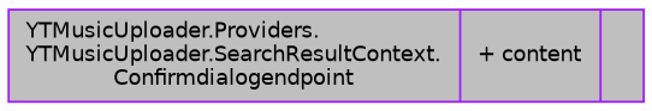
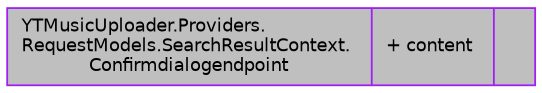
  digraph {
    rankdir=LR
-   n1 [color=purple fillcolor=grey75 fontcolor=black fontname=Helvetica fontsize=10 height=0.2 label="{YTMusicUploader.Providers.\lYTMusicUploader.SearchResultContext.\lConfirmdialogendpoint\n|+ content\l|}" shape=record style=filled width=0.4]
+   n1 [color=purple fillcolor=grey75 fontcolor=black fontname=Helvetica fontsize=10 height=0.2 label="{YTMusicUploader.Providers.\lRequestModels.SearchResultContext.\lConfirmdialogendpoint\n|+ content\l|}" shape=record style=filled width=0.4]
  }
